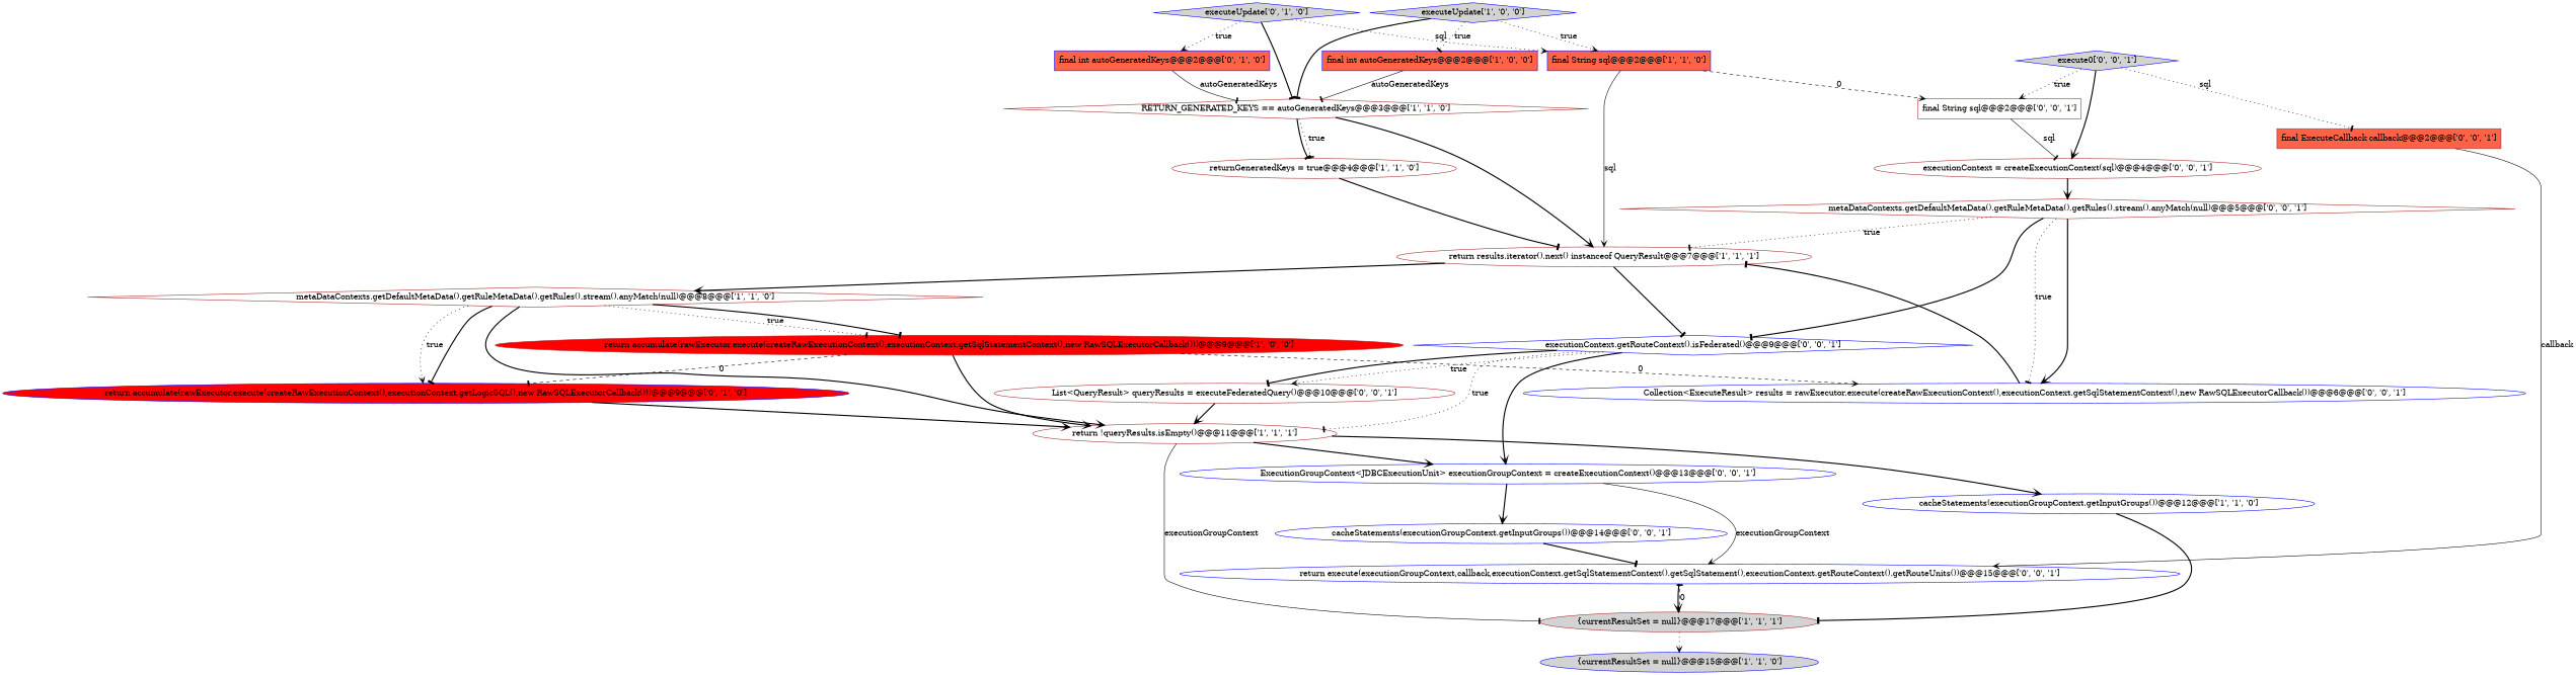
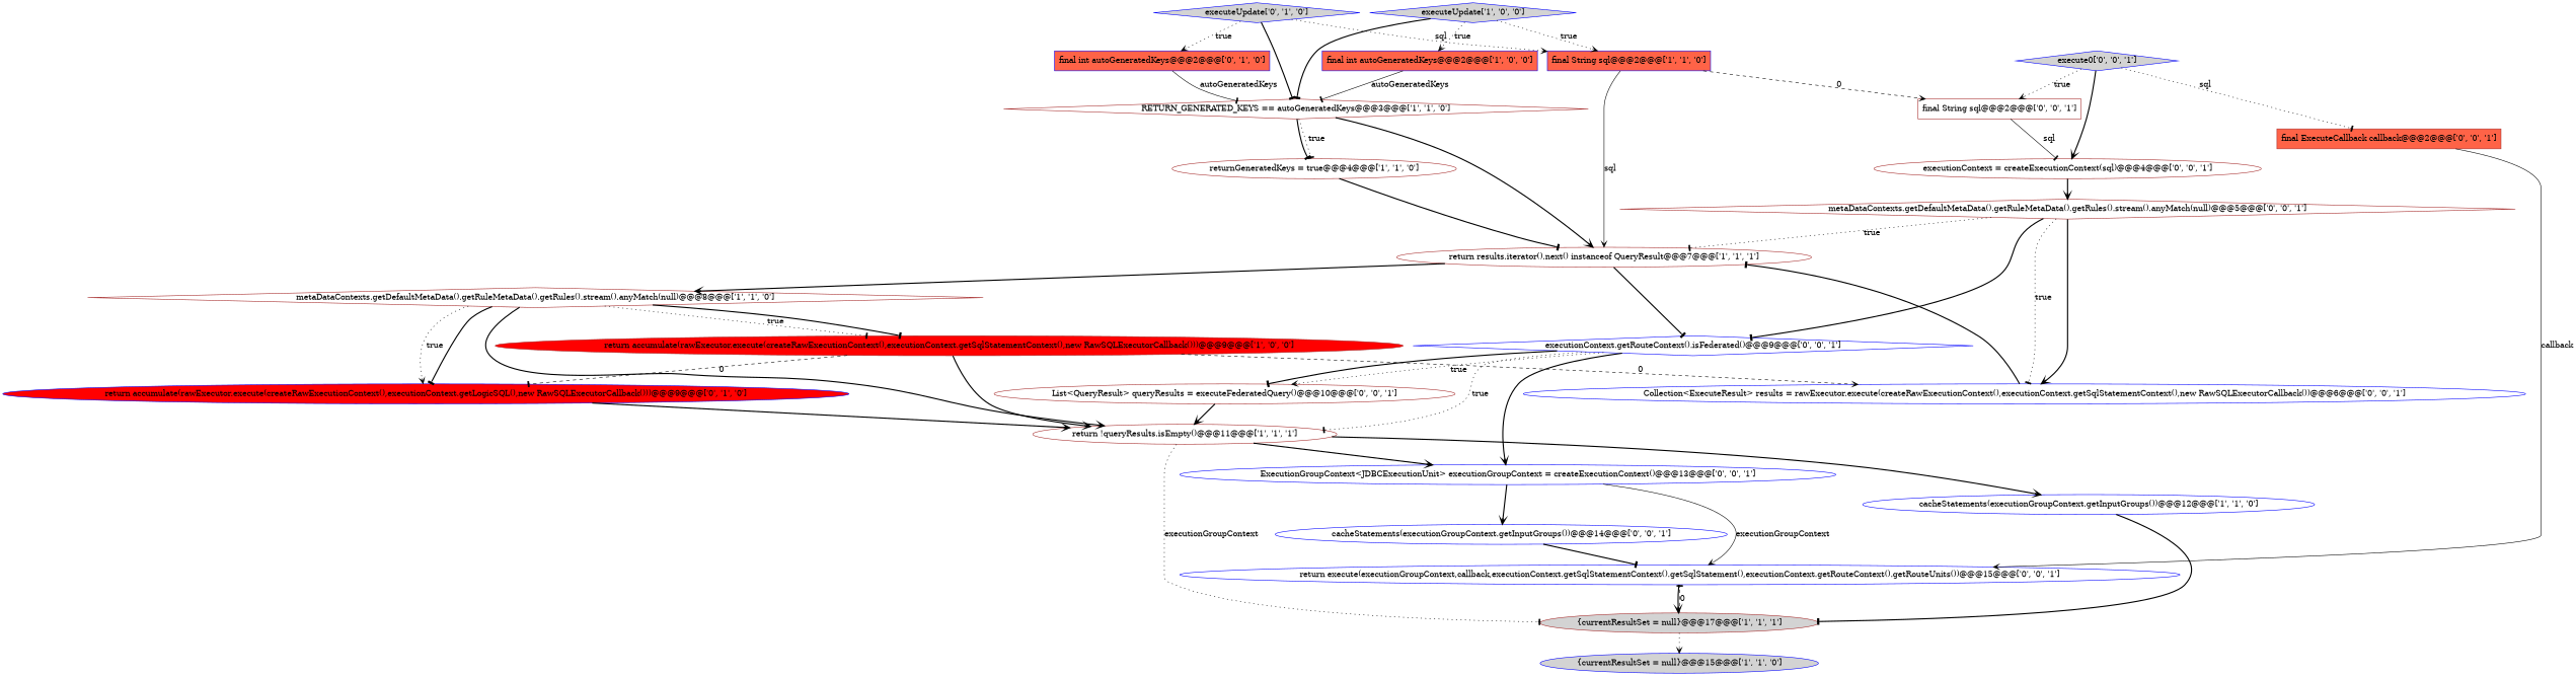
  digraph {
    node [color=blue fillcolor=white shape=ellipse style=filled]
    edge [arrowhead=vee style=bold]
    n1 [label="return execute(executionGroupContext,callback,executionContext.getSqlStatementContext().getSqlStatement(),executionContext.getRouteContext().getRouteUnits())@@@15@@@['0', '0', '1']"]
    n2 [color=brown fillcolor=lightgray label="{currentResultSet = null}@@@17@@@['1', '1', '1']"]
    n3 [fillcolor=lightgray label="{currentResultSet = null}@@@15@@@['1', '1', '0']"]
    n4 [color=brown label="return !queryResults.isEmpty()@@@11@@@['1', '1', '1']"]
    n5 [label="ExecutionGroupContext<JDBCExecutionUnit> executionGroupContext = createExecutionContext()@@@13@@@['0', '0', '1']"]
    n6 [label="cacheStatements(executionGroupContext.getInputGroups())@@@12@@@['1', '1', '0']"]
    n7 [label="cacheStatements(executionGroupContext.getInputGroups())@@@14@@@['0', '0', '1']"]
    n8 [fillcolor=tomato label="final String sql@@@2@@@['1', '1', '0']" shape=box]
    n9 [color=brown label="final String sql@@@2@@@['0', '0', '1']" shape=box]
    n10 [color=brown label="return results.iterator().next() instanceof QueryResult@@@7@@@['1', '1', '1']"]
    n11 [color=brown label="executionContext = createExecutionContext(sql)@@@4@@@['0', '0', '1']"]
    n12 [label="executionContext.getRouteContext().isFederated()@@@9@@@['0', '0', '1']" shape=diamond]
    n13 [color=brown label="metaDataContexts.getDefaultMetaData().getRuleMetaData().getRules().stream().anyMatch(null)@@@8@@@['1', '1', '0']" shape=diamond]
    n14 [color=brown label="RETURN_GENERATED_KEYS == autoGeneratedKeys@@@3@@@['1', '1', '0']" shape=diamond]
    n15 [color=brown label="returnGeneratedKeys = true@@@4@@@['1', '1', '0']"]
    n16 [color=brown label="metaDataContexts.getDefaultMetaData().getRuleMetaData().getRules().stream().anyMatch(null)@@@5@@@['0', '0', '1']" shape=diamond]
    n17 [label="Collection<ExecuteResult> results = rawExecutor.execute(createRawExecutionContext(),executionContext.getSqlStatementContext(),new RawSQLExecutorCallback())@@@6@@@['0', '0', '1']"]
    n18 [color=brown label="List<QueryResult> queryResults = executeFederatedQuery()@@@10@@@['0', '0', '1']"]
    n19 [fillcolor=lightgray label="executeUpdate['0', '1', '0']" shape=diamond]
    n20 [fillcolor=tomato label="final int autoGeneratedKeys@@@2@@@['0', '1', '0']" shape=box]
    n21 [color=brown fillcolor=tomato label="final ExecuteCallback callback@@@2@@@['0', '0', '1']" shape=box]
    n22 [fillcolor=lightgray label="execute0['0', '0', '1']" shape=diamond]
    n23 [fillcolor=lightgray label="executeUpdate['1', '0', '0']" shape=diamond]
    n24 [fillcolor=tomato label="final int autoGeneratedKeys@@@2@@@['1', '0', '0']" shape=box]
    n25 [fillcolor=red label="return accumulate(rawExecutor.execute(createRawExecutionContext(),executionContext.getLogicSQL(),new RawSQLExecutorCallback()))@@@9@@@['0', '1', '0']"]
    n26 [color=brown fillcolor=red label="return accumulate(rawExecutor.execute(createRawExecutionContext(),executionContext.getSqlStatementContext(),new RawSQLExecutorCallback()))@@@9@@@['1', '0', '0']"]
    n1 -> n2
    n2 -> n1 [arrowhead=tee label=0 style=dashed]
    n2 -> n3 [style=dotted]
-   n4 -> n2 [arrowhead=tee label=executionGroupContext style=solid]
+   n4 -> n2 [arrowhead=tee label=executionGroupContext style=dotted]
    n4 -> n5
    n4 -> n6
    n5 -> n1 [label=executionGroupContext style=solid]
    n5 -> n7
    n6 -> n2 [arrowhead=tee]
    n7 -> n1 [arrowhead=tee]
    n8 -> n9 [label=0 style=dashed]
    n8 -> n10 [label=sql style=solid]
    n9 -> n11 [arrowhead=tee label=sql style=solid]
    n10 -> n12 [arrowhead=tee]
    n10 -> n13
    n11 -> n16
    n12 -> n4 [arrowhead=tee label=true style=dotted]
    n12 -> n5
    n12 -> n18 [label=true style=dotted]
    n12 -> n18 [arrowhead=tee]
    n13 -> n4
    n13 -> n25 [arrowhead=tee]
    n13 -> n25 [label=true style=dotted]
    n13 -> n26 [arrowhead=tee label=true style=dotted]
    n13 -> n26 [arrowhead=tee]
    n14 -> n10
    n14 -> n15 [arrowhead=tee label=true style=dotted]
    n14 -> n15 [arrowhead=tee]
    n15 -> n10 [arrowhead=tee]
    n16 -> n10 [arrowhead=tee label=true style=dotted]
    n16 -> n12 [arrowhead=tee]
    n16 -> n17
    n16 -> n17 [arrowhead=tee label=true style=dotted]
    n17 -> n10 [arrowhead=tee]
    n18 -> n4
    n19 -> n8 [label=sql style=dotted]
    n19 -> n14 [arrowhead=tee]
    n19 -> n20 [label=true style=dotted]
    n20 -> n14 [arrowhead=tee label=autoGeneratedKeys style=solid]
    n21 -> n1 [label=callback style=solid]
    n22 -> n9 [label=true style=dotted]
    n22 -> n11
    n22 -> n21 [arrowhead=tee label=sql style=dotted]
    n23 -> n8 [label=true style=dotted]
    n23 -> n14 [arrowhead=tee]
-   n23 -> n24 [arrowhead=tee label=true style=dotted]
+   n23 -> n24 [label=true style=dotted]
    n24 -> n14 [arrowhead=tee label=autoGeneratedKeys style=solid]
    n25 -> n4
    n26 -> n4
    n26 -> n17 [label=0 style=dashed]
    n26 -> n25 [arrowhead=tee label=0 style=dashed]
  }
